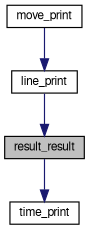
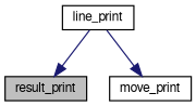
  digraph {
    rankdir=TB
    node [color=black fontname=FreeSans fontsize=10 shape=record]
    edge [color=midnightblue fontname=FreeSans fontsize=10 labelfontname=FreeSans labelfontsize=10 style=solid]
-   n1 [fillcolor=grey75 fontcolor=black height=0.2 label=result_result style=filled width=0.4]
-   n2 [height=0.2 label=time_print width=0.4]
+   n1 [fillcolor=grey75 fontcolor=black height=0.2 label=result_print style=filled width=0.4]
    n3 [height=0.2 label=line_print width=0.4]
    n4 [height=0.2 label=move_print width=0.4]
-   n1 -> n2
    n3 -> n1
-   n4 -> n3
+   n3 -> n4
  }
